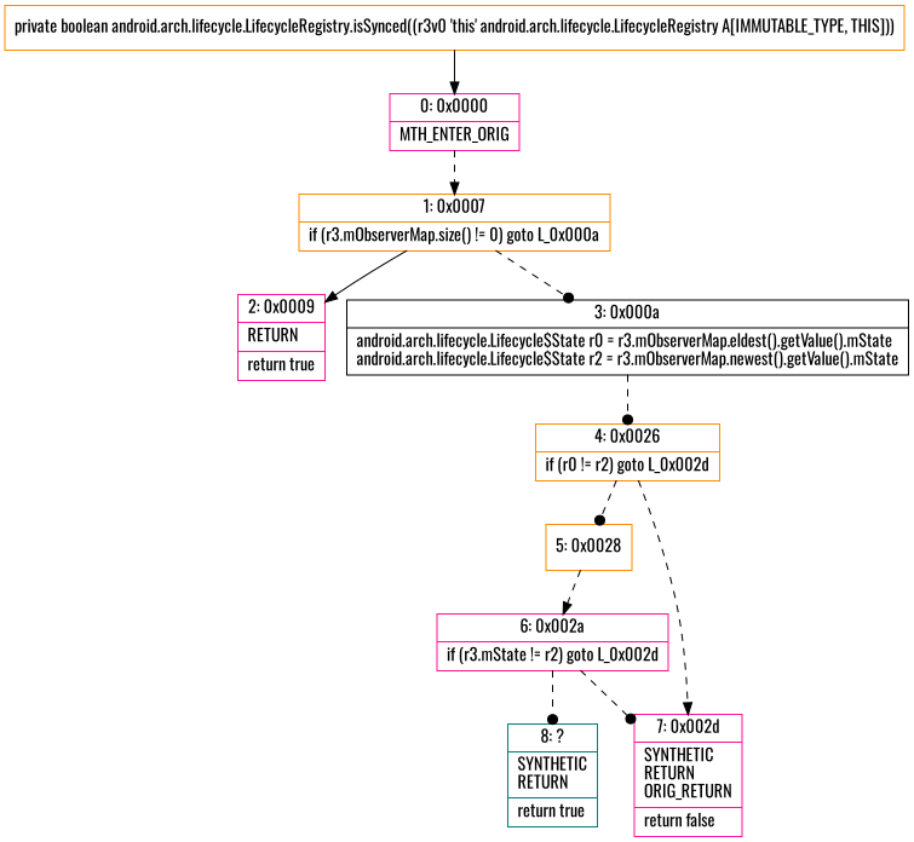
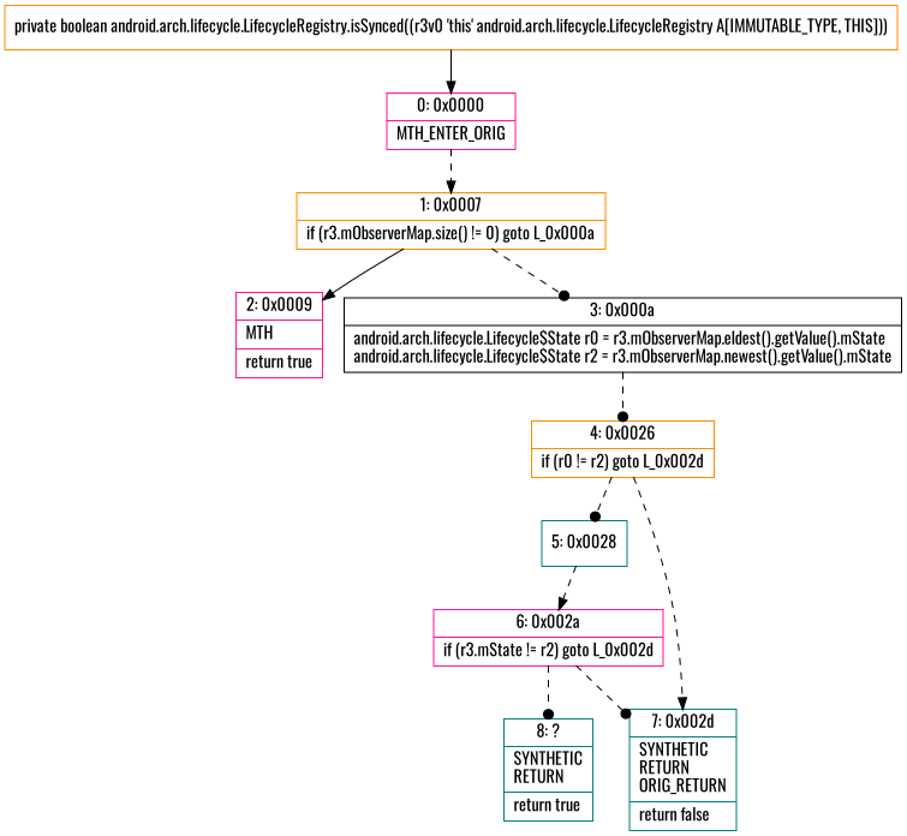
  digraph {
    fontname=Oswald
    node [color=deeppink fontname=Oswald shape=record]
    edge [arrowhead=normal fontname=Oswald style=dashed]
    n1 [label="{0\:\ 0x0000|MTH_ENTER_ORIG\l}"]
    n2 [color=darkorange label="{1\:\ 0x0007|if (r3.mObserverMap.size() != 0) goto L_0x000a\l}"]
-   n3 [label="{2\:\ 0x0009|RETURN\l|return true\l}"]
+   n3 [label="{2\:\ 0x0009|MTH\l|return true\l}"]
    n4 [color=black label="{3\:\ 0x000a|android.arch.lifecycle.Lifecycle$State r0 = r3.mObserverMap.eldest().getValue().mState\landroid.arch.lifecycle.Lifecycle$State r2 = r3.mObserverMap.newest().getValue().mState\l}"]
    n5 [color=darkorange label="{4\:\ 0x0026|if (r0 != r2) goto L_0x002d\l}"]
-   n6 [color=darkorange label="{5\:\ 0x0028}"]
-   n7 [label="{7\:\ 0x002d|SYNTHETIC\lRETURN\lORIG_RETURN\l|return false\l}"]
+   n6 [color=teal label="{5\:\ 0x0028}"]
+   n7 [color=teal label="{7\:\ 0x002d|SYNTHETIC\lRETURN\lORIG_RETURN\l|return false\l}"]
    n8 [label="{6\:\ 0x002a|if (r3.mState != r2) goto L_0x002d\l}"]
    n9 [color=teal label="{8\:\ ?|SYNTHETIC\lRETURN\l|return true\l}"]
    n10 [color=darkorange label="{private boolean android.arch.lifecycle.LifecycleRegistry.isSynced((r3v0 'this' android.arch.lifecycle.LifecycleRegistry A[IMMUTABLE_TYPE, THIS])) }"]
    n1 -> n2
    n2 -> n3 [style=solid]
    n2 -> n4 [arrowhead=dot]
    n4 -> n5 [arrowhead=dot]
    n5 -> n6 [arrowhead=dot]
    n5 -> n7
    n6 -> n8
    n8 -> n7 [arrowhead=dot]
    n8 -> n9 [arrowhead=dot]
    n10 -> n1 [style=solid]
  }
